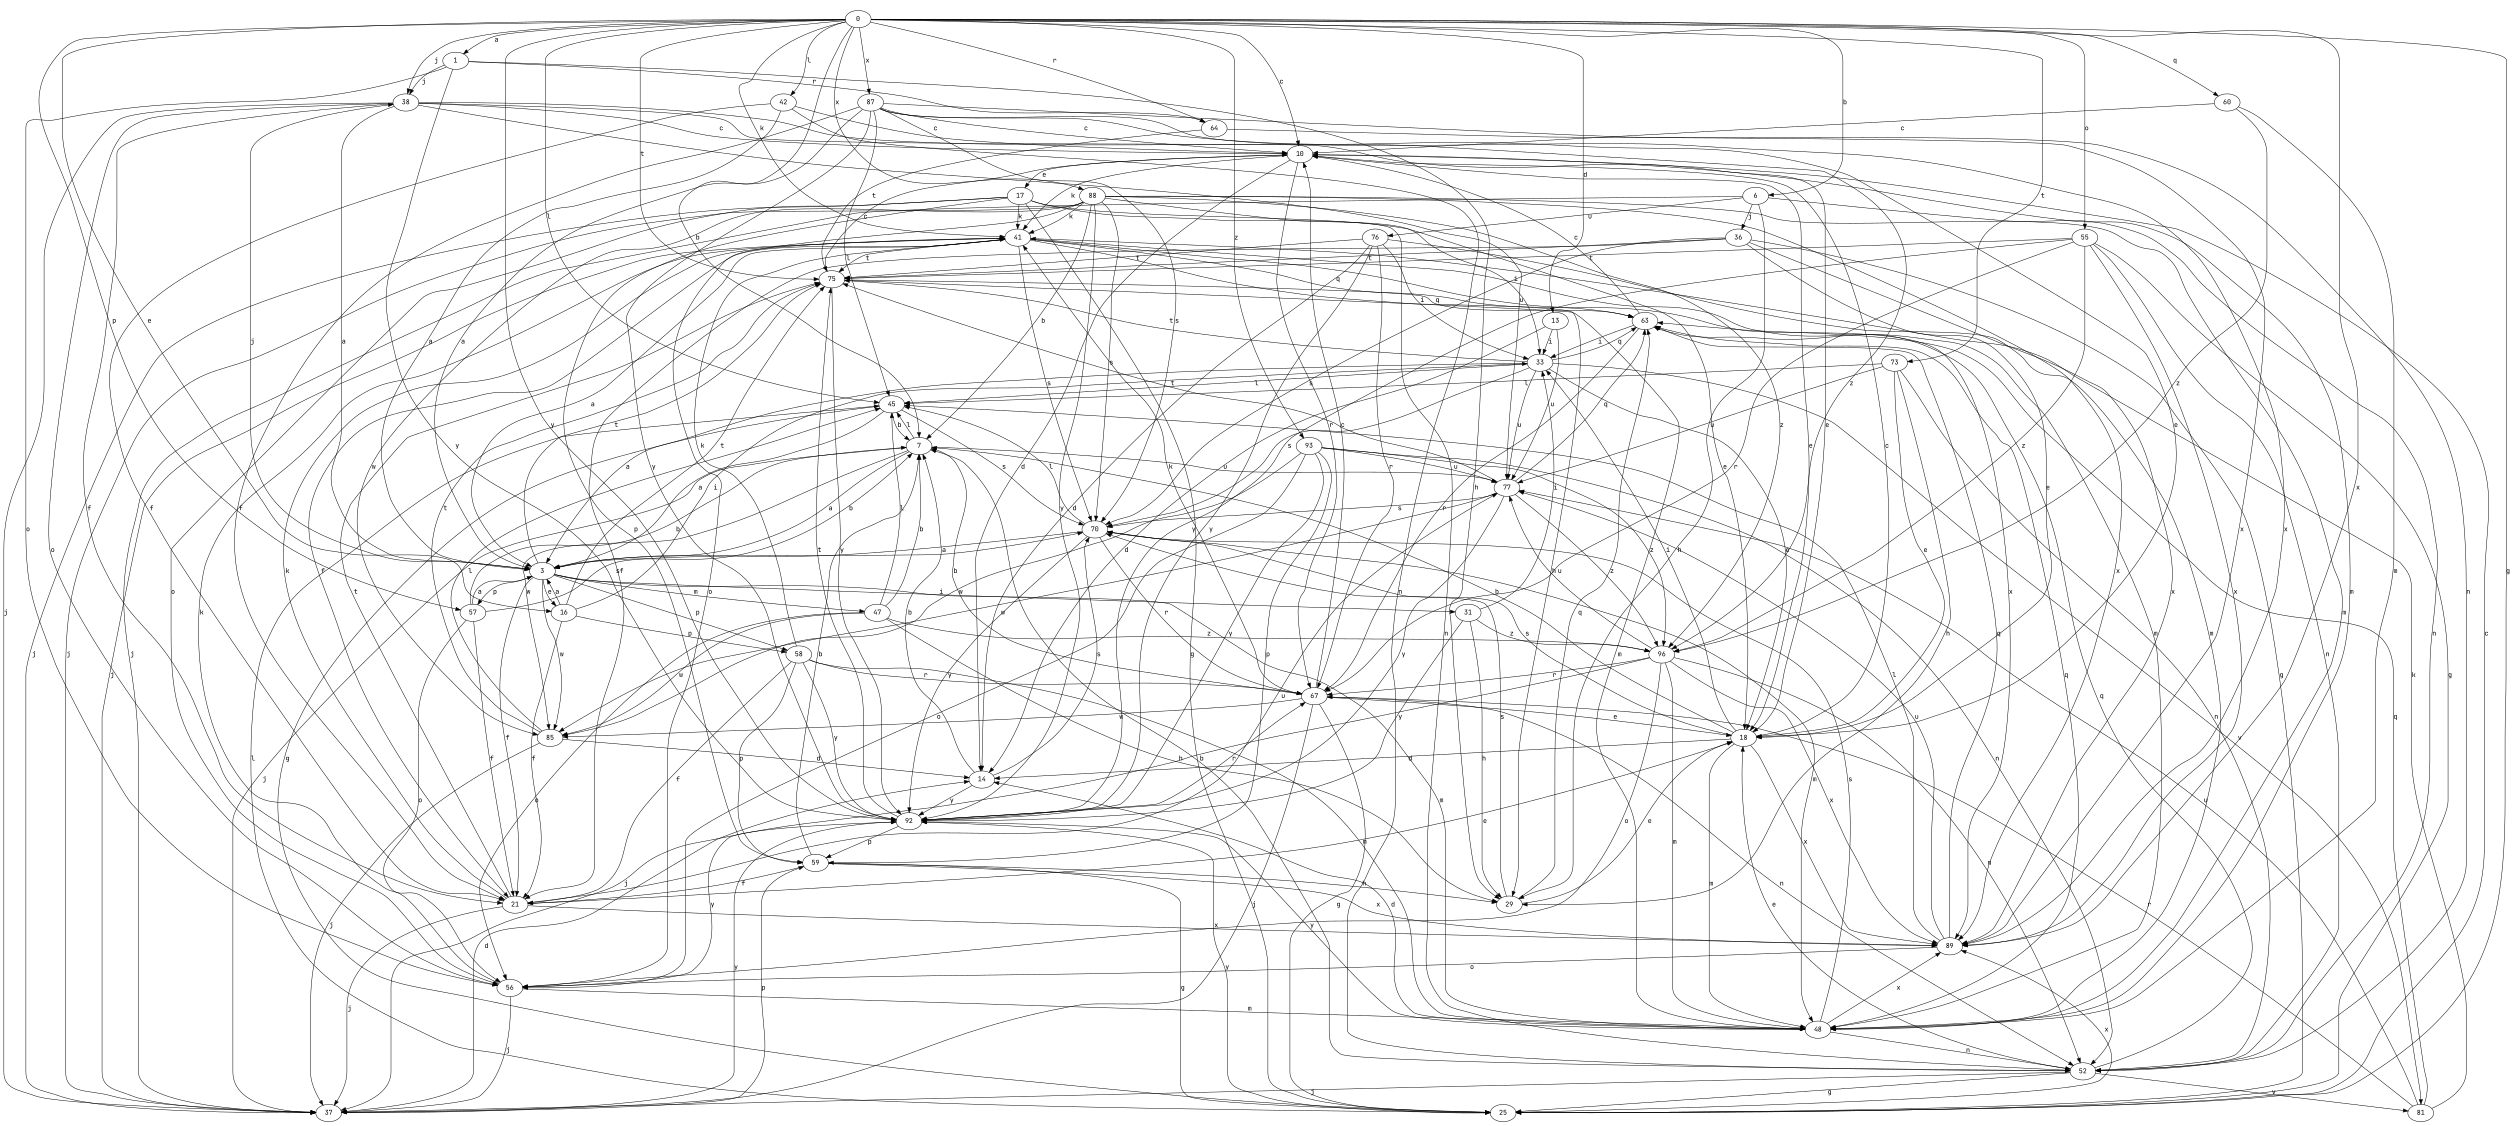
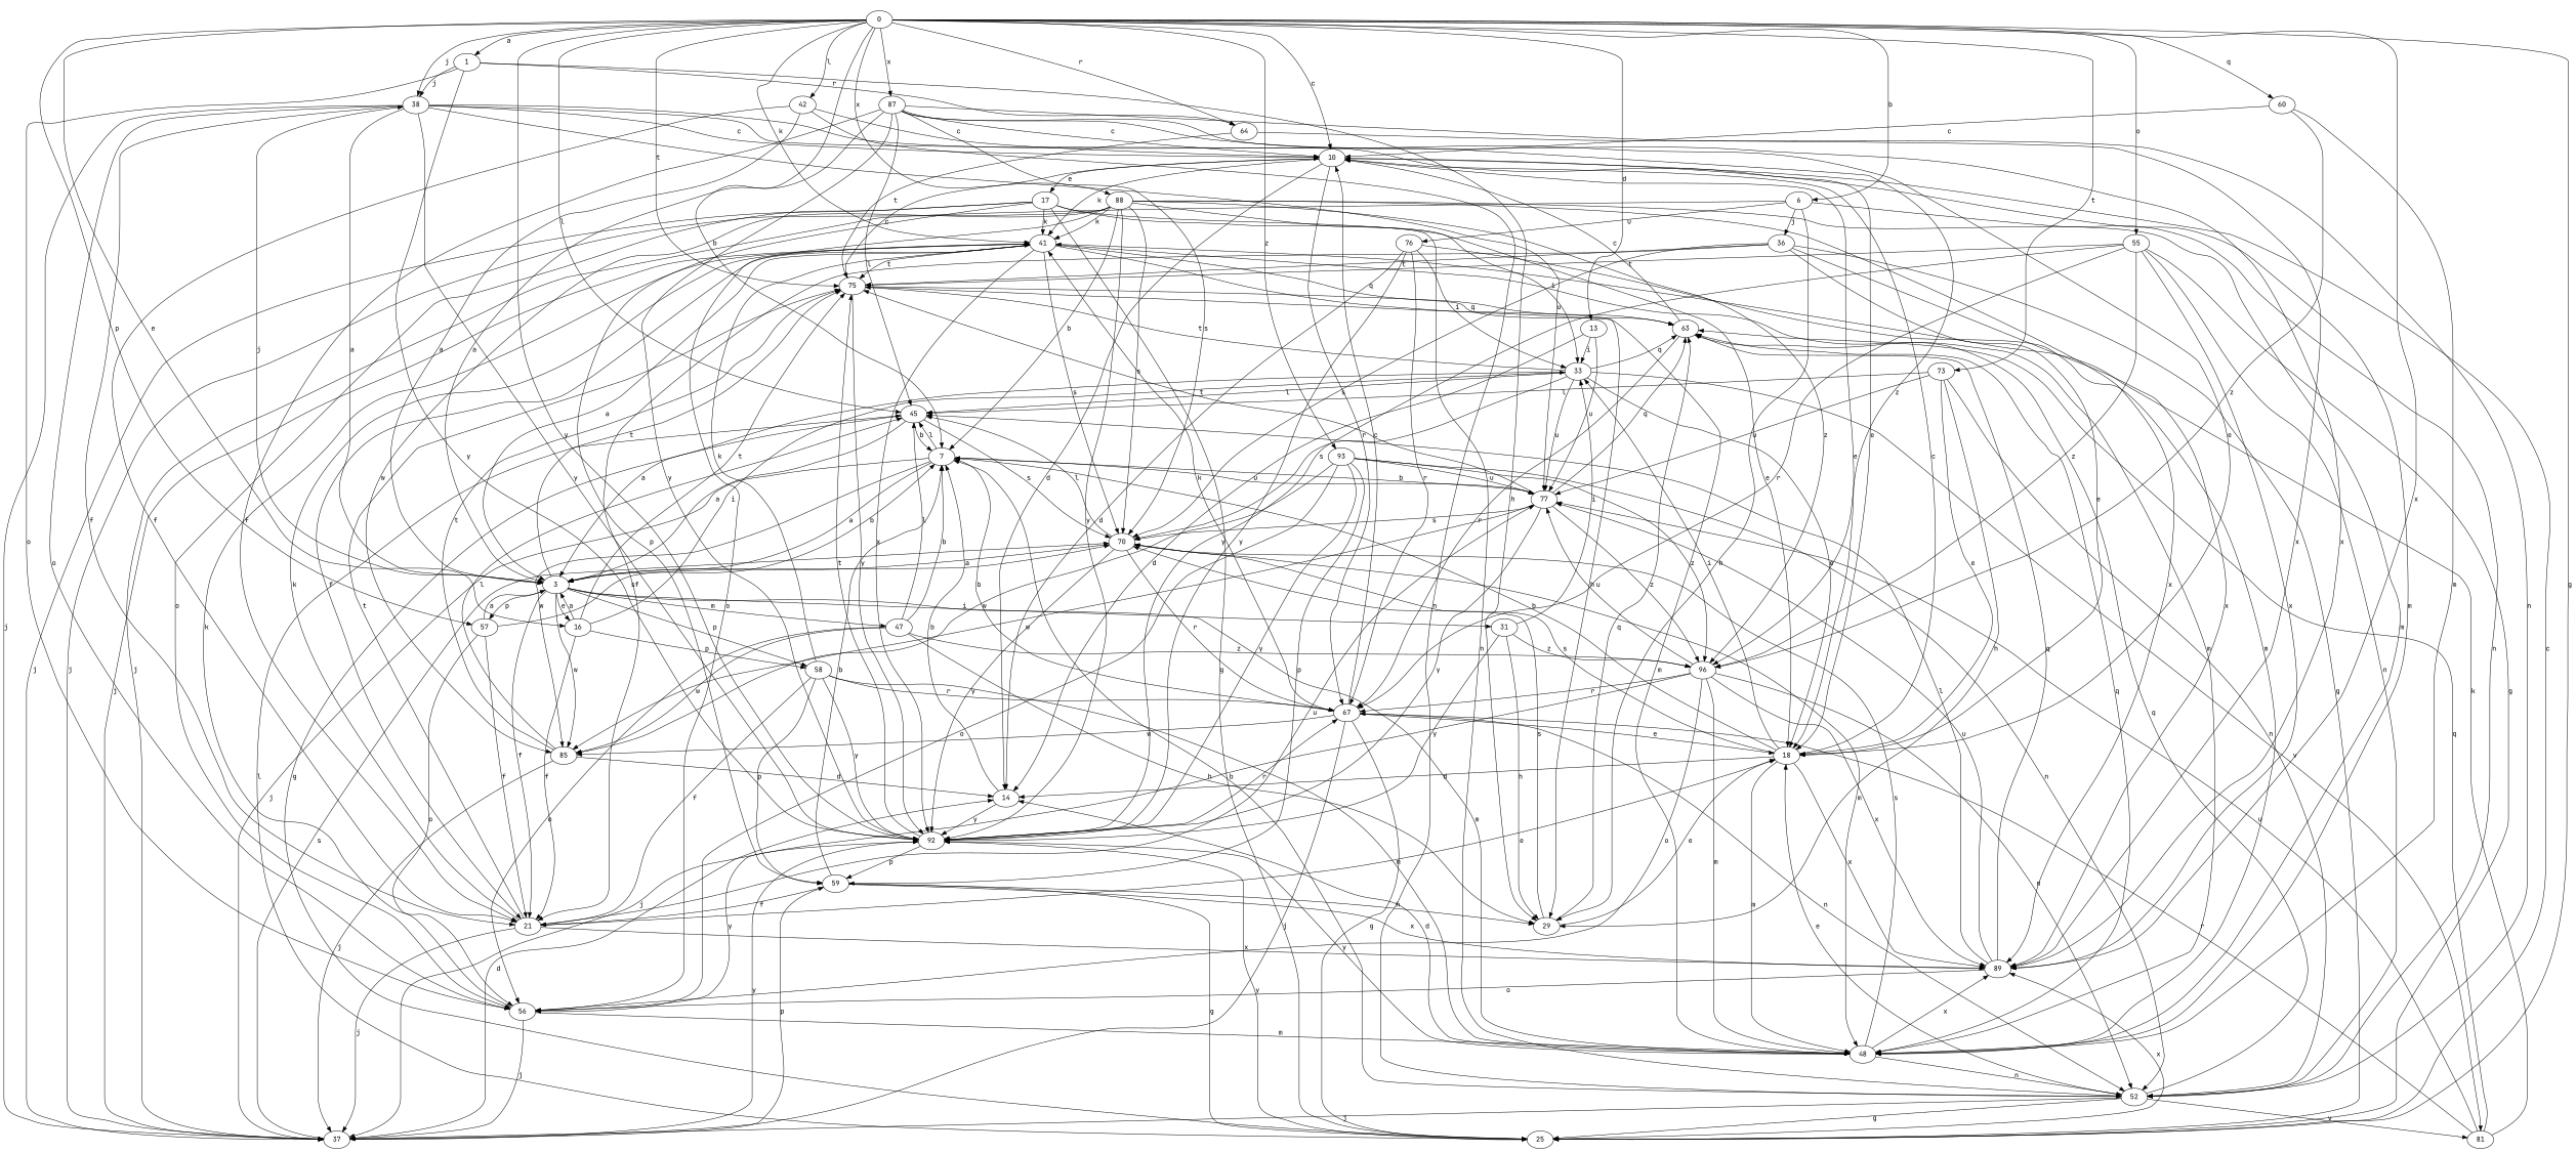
  strict digraph {
    fontname="JetBrains Mono"
    node [fontname="JetBrains Mono"]
    edge [fontname="JetBrains Mono"]
    0
    1
    6
    7
    10
    13
    16
    25
    n9 [label=38]
    41
    42
    45
    55
    57
    60
    64
    73
    75
    87
    88
    89
    92
    93
    29
    56
    36
    37
    52
    76
    3
    85
    77
    48
    14
    17
    18
    67
    33
    21
    58
    96
    70
    63
    59
    31
    47
    81
    0 -> 1 [label=a]
    0 -> 6 [label=b]
    0 -> 7 [label=b]
    0 -> 10 [label=c]
    0 -> 13 [label=d]
    0 -> 16 [label=e]
    0 -> 25 [label=g]
    0 -> n9 [label=j]
    0 -> 41 [label=k]
    0 -> 42 [label=l]
    0 -> 45 [label=l]
    0 -> 55 [label=o]
    0 -> 57 [label=p]
    0 -> 60 [label=q]
    0 -> 64 [label=r]
    0 -> 73 [label=t]
    0 -> 75 [label=t]
    0 -> 87 [label=x]
    0 -> 88 [label=x]
    0 -> 89 [label=x]
    0 -> 92 [label=y]
    0 -> 93 [label=z]
    1 -> n9 [label=j]
    1 -> 64 [label=r]
    1 -> 92 [label=y]
    1 -> 29 [label=h]
    1 -> 56 [label=o]
    6 -> 29 [label=h]
    6 -> 36 [label=j]
    6 -> 37 [label=j]
    6 -> 52 [label=n]
    6 -> 76 [label=u]
    7 -> 45 [label=l]
    7 -> 37 [label=j]
    7 -> 3 [label=a]
    7 -> 85 [label=w]
    7 -> 77 [label=u]
    10 -> 41 [label=k]
    10 -> 48 [label=m]
    10 -> 14 [label=d]
    10 -> 17 [label=e]
    10 -> 18 [label=e]
    10 -> 67 [label=r]
    13 -> 77 [label=u]
    13 -> 14 [label=d]
    13 -> 33 [label=i]
    16 -> 75 [label=t]
    16 -> 3 [label=a]
    16 -> 33 [label=i]
    16 -> 21 [label=f]
    16 -> 58 [label=p]
    25 -> 10 [label=c]
    25 -> 45 [label=l]
    25 -> 89 [label=x]
    25 -> 92 [label=y]
    n9 -> 10 [label=c]
+   n9 -> 92 [label=y]
    n9 -> 56 [label=o]
    n9 -> 37 [label=j]
    n9 -> 3 [label=a]
    n9 -> 77 [label=u]
    n9 -> 18 [label=e]
    n9 -> 21 [label=f]
    n9 -> 96 [label=z]
    41 -> 75 [label=t]
-   41 -> 89 [label=x]
+   41 -> 92 [label=x]
    41 -> 29 [label=h]
    41 -> 37 [label=j]
    41 -> 3 [label=a]
    41 -> 48 [label=m]
    41 -> 21 [label=f]
    41 -> 70 [label=s]
    41 -> 63 [label=q]
    42 -> 10 [label=c]
    42 -> 52 [label=n]
    42 -> 3 [label=a]
    42 -> 21 [label=f]
    45 -> 7 [label=b]
    45 -> 25 [label=g]
    45 -> 3 [label=a]
    45 -> 70 [label=s]
    55 -> 25 [label=g]
    55 -> 75 [label=t]
    55 -> 89 [label=x]
    55 -> 92 [label=y]
    55 -> 52 [label=n]
    55 -> 67 [label=r]
    55 -> 96 [label=z]
    57 -> 56 [label=o]
    57 -> 3 [label=a]
    57 -> 21 [label=f]
    57 -> 70 [label=s]
    60 -> 10 [label=c]
    60 -> 48 [label=m]
    60 -> 96 [label=z]
    64 -> 75 [label=t]
    64 -> 89 [label=x]
    73 -> 45 [label=l]
    73 -> 29 [label=h]
    73 -> 52 [label=n]
    73 -> 77 [label=u]
    73 -> 18 [label=e]
    75 -> 10 [label=c]
    75 -> 92 [label=y]
    75 -> 48 [label=m]
    75 -> 63 [label=q]
    87 -> 10 [label=c]
    87 -> 45 [label=l]
    87 -> 89 [label=x]
    87 -> 92 [label=y]
    87 -> 52 [label=n]
    87 -> 3 [label=a]
    87 -> 18 [label=e]
    87 -> 21 [label=f]
    87 -> 70 [label=s]
    88 -> 7 [label=b]
    88 -> 41 [label=k]
    88 -> 89 [label=x]
    88 -> 92 [label=y]
    88 -> 56 [label=o]
    88 -> 37 [label=j]
    88 -> 85 [label=w]
    88 -> 48 [label=m]
    88 -> 33 [label=i]
    88 -> 96 [label=z]
    88 -> 70 [label=s]
    89 -> 45 [label=l]
    89 -> 56 [label=o]
    89 -> 77 [label=u]
    89 -> 63 [label=q]
    92 -> 75 [label=t]
    92 -> 67 [label=r]
    92 -> 59 [label=p]
    93 -> 92 [label=y]
    93 -> 56 [label=o]
    93 -> 52 [label=n]
    93 -> 85 [label=w]
    93 -> 77 [label=u]
    93 -> 96 [label=z]
    93 -> 59 [label=p]
    29 -> 18 [label=e]
    29 -> 70 [label=s]
    29 -> 63 [label=q]
    56 -> 41 [label=k]
    56 -> 92 [label=y]
    56 -> 37 [label=j]
    56 -> 48 [label=m]
    36 -> 25 [label=g]
    36 -> 75 [label=t]
    36 -> 89 [label=x]
    36 -> 18 [label=e]
    36 -> 21 [label=f]
    36 -> 70 [label=s]
    37 -> 92 [label=y]
    37 -> 14 [label=d]
-   14 -> 70 [label=s]
+   37 -> 70 [label=s]
    37 -> 59 [label=p]
    52 -> 7 [label=b]
    52 -> 25 [label=g]
    52 -> 37 [label=j]
    52 -> 18 [label=e]
    52 -> 63 [label=q]
    52 -> 81 [label=v]
-   76 -> 75 [label=t]
    76 -> 92 [label=y]
    76 -> 48 [label=m]
    76 -> 14 [label=d]
    76 -> 67 [label=r]
    76 -> 33 [label=i]
    3 -> 7 [label=b]
    3 -> 16 [label=e]
    3 -> n9 [label=j]
    3 -> 57 [label=p]
    3 -> 75 [label=t]
    3 -> 85 [label=w]
    3 -> 48 [label=m]
    3 -> 21 [label=f]
    3 -> 58 [label=p]
    3 -> 31 [label=i]
    3 -> 47 [label=m]
    85 -> 45 [label=l]
    85 -> 75 [label=t]
    85 -> 37 [label=j]
    85 -> 14 [label=d]
-   57 -> 7 [label=b]
+   77 -> 7 [label=b]
    77 -> 75 [label=t]
    77 -> 92 [label=y]
    77 -> 85 [label=w]
    77 -> 96 [label=z]
    77 -> 70 [label=s]
    77 -> 63 [label=q]
    48 -> 89 [label=x]
    48 -> 92 [label=y]
    48 -> 52 [label=n]
    48 -> 14 [label=d]
    48 -> 70 [label=s]
    48 -> 63 [label=q]
    14 -> 7 [label=b]
    14 -> 92 [label=y]
    17 -> 25 [label=g]
    17 -> 41 [label=k]
    17 -> 56 [label=o]
    17 -> 37 [label=j]
    17 -> 52 [label=n]
    17 -> 18 [label=e]
    17 -> 59 [label=p]
    18 -> 7 [label=b]
    18 -> 10 [label=c]
    18 -> 89 [label=x]
    18 -> 48 [label=m]
    18 -> 14 [label=d]
    18 -> 33 [label=i]
    18 -> 70 [label=s]
    67 -> 7 [label=b]
    67 -> 10 [label=c]
    67 -> 25 [label=g]
    67 -> 41 [label=k]
    67 -> 37 [label=j]
    67 -> 52 [label=n]
    67 -> 85 [label=w]
    67 -> 18 [label=e]
    33 -> 45 [label=l]
    33 -> 75 [label=t]
    33 -> 3 [label=a]
    33 -> 77 [label=u]
    33 -> 18 [label=e]
    33 -> 70 [label=s]
    33 -> 63 [label=q]
    33 -> 81 [label=v]
    21 -> 41 [label=k]
    21 -> 75 [label=t]
    21 -> 89 [label=x]
    21 -> 37 [label=j]
    21 -> 77 [label=u]
    21 -> 18 [label=e]
    58 -> 41 [label=k]
    58 -> 92 [label=y]
    58 -> 48 [label=m]
    58 -> 67 [label=r]
    58 -> 21 [label=f]
    58 -> 59 [label=p]
    96 -> 89 [label=x]
    96 -> 56 [label=o]
    96 -> 37 [label=j]
    96 -> 52 [label=n]
    96 -> 77 [label=u]
    96 -> 48 [label=m]
    96 -> 67 [label=r]
    70 -> 45 [label=l]
    70 -> 92 [label=y]
    70 -> 3 [label=a]
    70 -> 48 [label=m]
    70 -> 67 [label=r]
    63 -> 10 [label=c]
    63 -> 67 [label=r]
-   63 -> 33 [label=i]
    59 -> 7 [label=b]
    59 -> 25 [label=g]
    59 -> 89 [label=x]
    59 -> 29 [label=h]
    59 -> 21 [label=f]
    31 -> 92 [label=y]
    31 -> 29 [label=h]
    31 -> 33 [label=i]
    31 -> 96 [label=z]
    47 -> 7 [label=b]
    47 -> 45 [label=l]
    47 -> 29 [label=h]
    47 -> 56 [label=o]
    47 -> 85 [label=w]
    47 -> 96 [label=z]
    81 -> 41 [label=k]
    81 -> 77 [label=u]
    81 -> 67 [label=r]
    81 -> 63 [label=q]
  }
